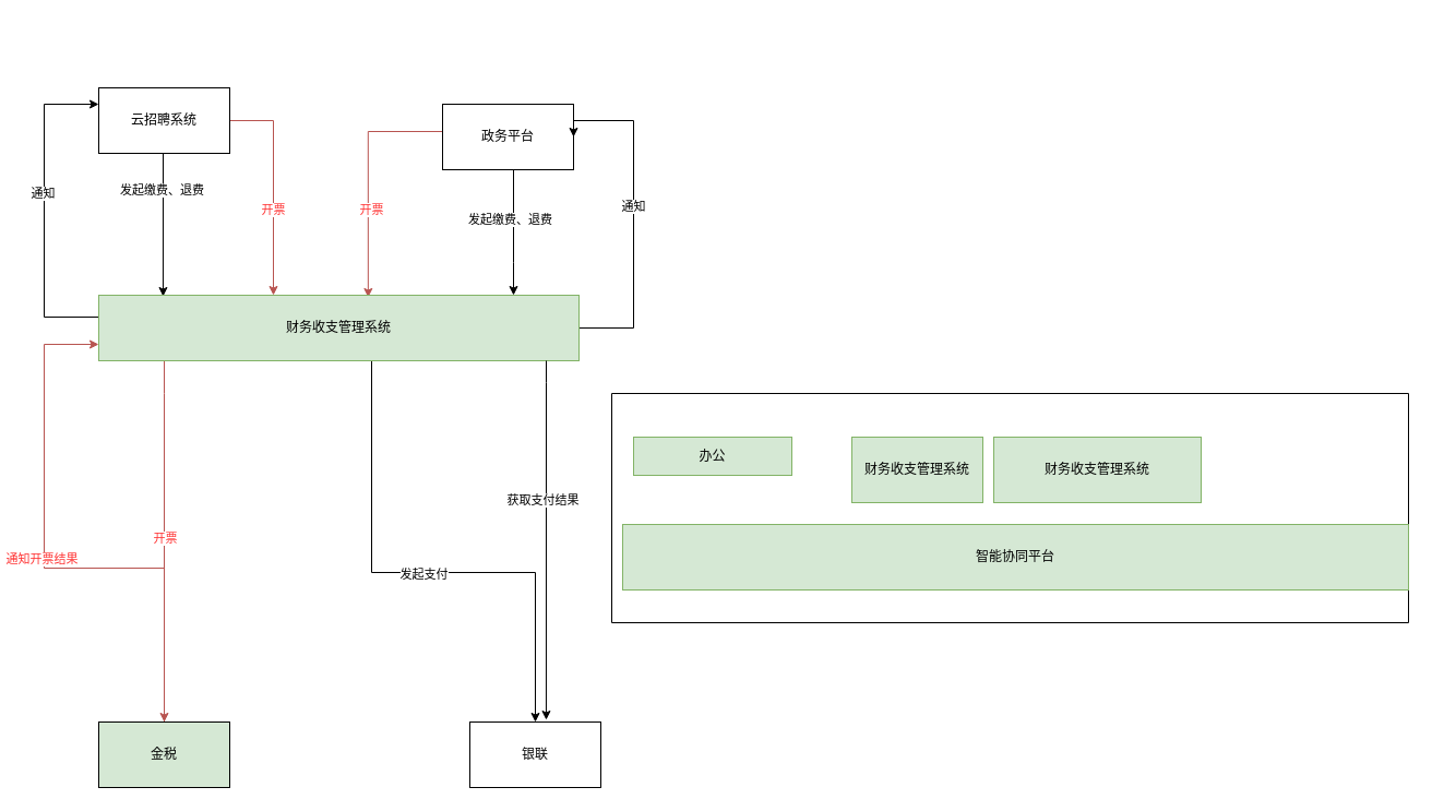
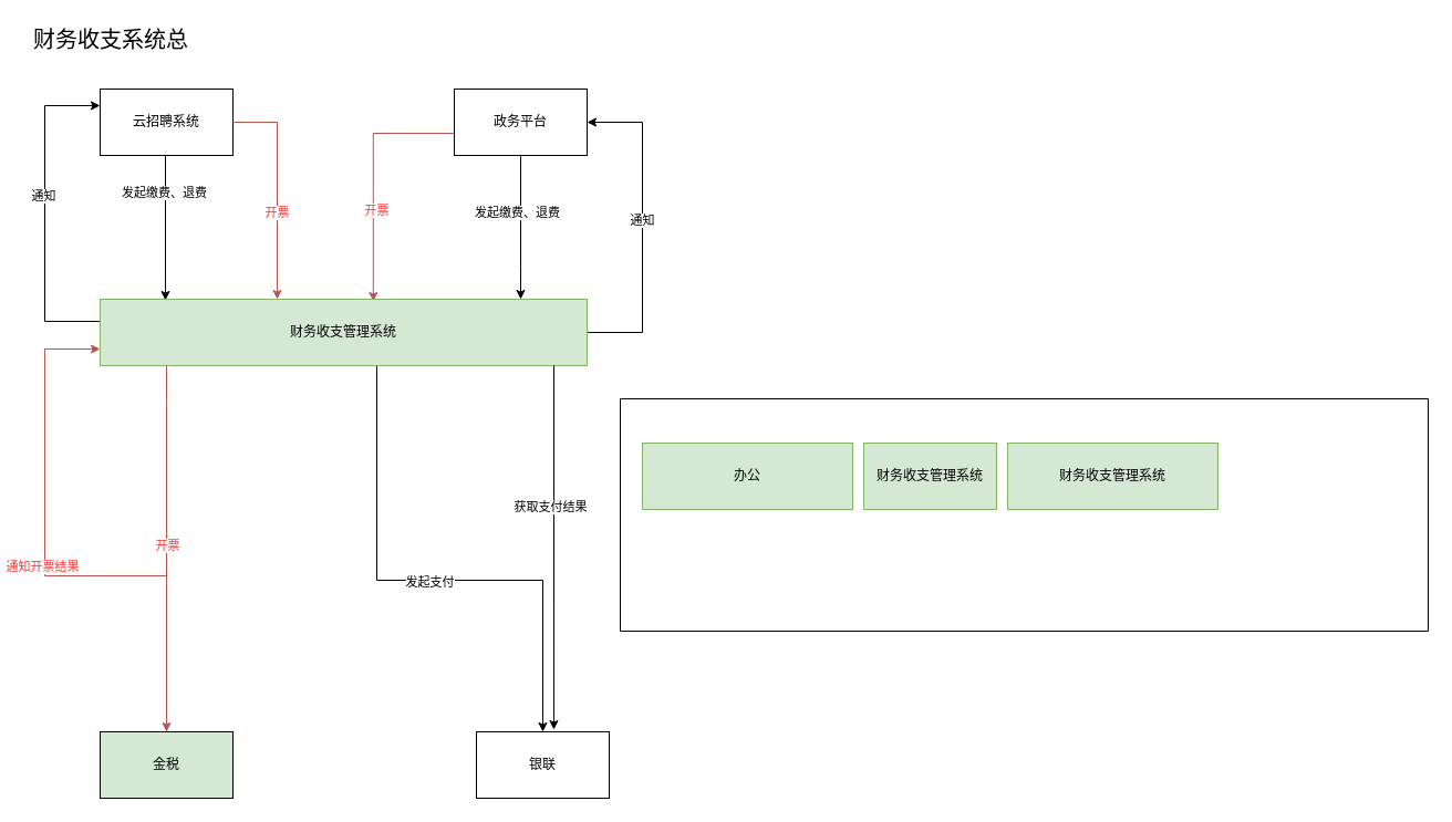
  <mxCell id="0" />
  <mxCell id="1" parent="0" />
  <mxCell id="2" value="银联" style="rounded=0;whiteSpace=wrap;html=1;" parent="1" vertex="1"><mxGeometry x="430" y="661" width="120" height="60" as="geometry" /></mxCell>
  <mxCell id="3" style="edgeStyle=orthogonalEdgeStyle;rounded=0;orthogonalLoop=1;jettySize=auto;html=1;" parent="1" source="7" target="24" edge="1"><mxGeometry relative="1" as="geometry"><Array as="points"><mxPoint x="470" y="240" /><mxPoint x="470" y="240" /></Array></mxGeometry></mxCell>
  <mxCell id="4" value="发起缴费、退费" style="edgeLabel;html=1;align=center;verticalAlign=middle;resizable=0;points=[];" parent="3" vertex="1" connectable="0"><mxGeometry x="-0.21" y="-4" relative="1" as="geometry"><mxPoint as="offset" /></mxGeometry></mxCell>
  <mxCell id="5" style="edgeStyle=orthogonalEdgeStyle;rounded=0;orthogonalLoop=1;jettySize=auto;html=1;entryX=0.561;entryY=0.033;entryDx=0;entryDy=0;entryPerimeter=0;fillColor=#f8cecc;strokeColor=#b85450;" parent="1" source="7" target="24" edge="1"><mxGeometry relative="1" as="geometry"><mxPoint x="340" y="260" as="targetPoint" /><Array as="points"><mxPoint x="337" y="120" /></Array></mxGeometry></mxCell>
  <mxCell id="6" value="开票" style="edgeLabel;html=1;align=center;verticalAlign=middle;resizable=0;points=[];fontColor=#FF3333;" parent="5" vertex="1" connectable="0"><mxGeometry x="0.098" y="3" relative="1" as="geometry"><mxPoint y="19" as="offset" /></mxGeometry></mxCell>
- <mxCell id="7" value="政务平台" style="rounded=0;whiteSpace=wrap;html=1;" parent="1" vertex="1"><mxGeometry x="405" y="95" width="120" height="60" as="geometry" /></mxCell>
+ <mxCell id="7" value="政务平台" style="rounded=0;whiteSpace=wrap;html=1;" parent="1" vertex="1"><mxGeometry x="410" y="80" width="120" height="60" as="geometry" /></mxCell>
  <mxCell id="8" style="edgeStyle=orthogonalEdgeStyle;rounded=0;orthogonalLoop=1;jettySize=auto;html=1;entryX=0.134;entryY=0.017;entryDx=0;entryDy=0;entryPerimeter=0;" parent="1" target="24" edge="1"><mxGeometry relative="1" as="geometry"><mxPoint x="120" y="140" as="sourcePoint" /><mxPoint x="120" y="270" as="targetPoint" /><Array as="points"><mxPoint x="149" y="140" /></Array></mxGeometry></mxCell>
  <mxCell id="9" value="发起缴费、退费" style="edgeLabel;html=1;align=center;verticalAlign=middle;resizable=0;points=[];" parent="8" vertex="1" connectable="0"><mxGeometry x="-0.217" y="-1" relative="1" as="geometry"><mxPoint as="offset" /></mxGeometry></mxCell>
  <mxCell id="10" style="edgeStyle=orthogonalEdgeStyle;rounded=0;orthogonalLoop=1;jettySize=auto;html=1;fillColor=#f8cecc;strokeColor=#b85450;" parent="1" source="12" target="24" edge="1"><mxGeometry relative="1" as="geometry"><mxPoint x="250" y="260" as="targetPoint" /><Array as="points"><mxPoint x="250" y="110" /></Array></mxGeometry></mxCell>
  <mxCell id="11" value="开票" style="edgeLabel;html=1;align=center;verticalAlign=middle;resizable=0;points=[];fontColor=#FF3333;" parent="10" vertex="1" connectable="0"><mxGeometry x="0.21" y="-1" relative="1" as="geometry"><mxPoint as="offset" /></mxGeometry></mxCell>
  <mxCell id="12" value="云招聘系统" style="rounded=0;whiteSpace=wrap;html=1;" parent="1" vertex="1"><mxGeometry x="90" y="80" width="120" height="60" as="geometry" /></mxCell>
  <mxCell id="13" style="edgeStyle=orthogonalEdgeStyle;rounded=0;orthogonalLoop=1;jettySize=auto;html=1;entryX=0;entryY=0.75;entryDx=0;entryDy=0;fillColor=#f8cecc;strokeColor=#b85450;" parent="1" source="15" target="24" edge="1"><mxGeometry relative="1" as="geometry"><Array as="points"><mxPoint x="40" y="520" /><mxPoint x="40" y="315" /></Array></mxGeometry></mxCell>
  <mxCell id="14" value="通知开票结果" style="edgeLabel;html=1;align=center;verticalAlign=middle;resizable=0;points=[];fontColor=#FF3333;" parent="13" vertex="1" connectable="0"><mxGeometry x="0.029" y="3" relative="1" as="geometry"><mxPoint as="offset" /></mxGeometry></mxCell>
  <mxCell id="15" value="金税" style="rounded=0;whiteSpace=wrap;html=1;fillColor=#d5e8d4;" parent="1" vertex="1"><mxGeometry x="90" y="661" width="120" height="60" as="geometry" /></mxCell>
  <mxCell id="16" style="edgeStyle=orthogonalEdgeStyle;rounded=0;orthogonalLoop=1;jettySize=auto;html=1;" parent="1" source="24" target="2" edge="1"><mxGeometry relative="1" as="geometry"><Array as="points"><mxPoint x="340" y="524" /></Array></mxGeometry></mxCell>
  <mxCell id="17" value="发起支付" style="edgeLabel;html=1;align=center;verticalAlign=middle;resizable=0;points=[];" parent="16" vertex="1" connectable="0"><mxGeometry y="-1" relative="1" as="geometry"><mxPoint as="offset" /></mxGeometry></mxCell>
  <mxCell id="18" style="edgeStyle=orthogonalEdgeStyle;rounded=0;orthogonalLoop=1;jettySize=auto;html=1;entryX=1;entryY=0.5;entryDx=0;entryDy=0;" parent="1" source="24" target="7" edge="1"><mxGeometry relative="1" as="geometry"><Array as="points"><mxPoint x="580" y="300" /><mxPoint x="580" y="110" /></Array></mxGeometry></mxCell>
  <mxCell id="19" value="通知" style="edgeLabel;html=1;align=center;verticalAlign=middle;resizable=0;points=[];" parent="18" vertex="1" connectable="0"><mxGeometry x="0.048" y="1" relative="1" as="geometry"><mxPoint as="offset" /></mxGeometry></mxCell>
  <mxCell id="20" style="edgeStyle=orthogonalEdgeStyle;rounded=0;orthogonalLoop=1;jettySize=auto;html=1;entryX=0;entryY=0.25;entryDx=0;entryDy=0;" parent="1" source="24" target="12" edge="1"><mxGeometry relative="1" as="geometry"><Array as="points"><mxPoint x="40" y="290" /><mxPoint x="40" y="95" /></Array></mxGeometry></mxCell>
  <mxCell id="21" value="通知" style="edgeLabel;html=1;align=center;verticalAlign=middle;resizable=0;points=[];" parent="20" vertex="1" connectable="0"><mxGeometry x="0.11" y="2" relative="1" as="geometry"><mxPoint as="offset" /></mxGeometry></mxCell>
  <mxCell id="22" style="edgeStyle=orthogonalEdgeStyle;rounded=0;orthogonalLoop=1;jettySize=auto;html=1;fillColor=#f8cecc;strokeColor=#b85450;" parent="1" source="24" target="15" edge="1"><mxGeometry relative="1" as="geometry"><Array as="points"><mxPoint x="150" y="360" /><mxPoint x="150" y="360" /></Array></mxGeometry></mxCell>
  <mxCell id="23" value="开票" style="edgeLabel;html=1;align=center;verticalAlign=middle;resizable=0;points=[];fontColor=#FF3333;" parent="22" vertex="1" connectable="0"><mxGeometry x="-0.024" relative="1" as="geometry"><mxPoint as="offset" /></mxGeometry></mxCell>
  <mxCell id="24" value="财务收支管理系统" style="rounded=0;whiteSpace=wrap;html=1;fillColor=#d5e8d4;strokeColor=#82b366;" parent="1" vertex="1"><mxGeometry x="90" y="270" width="440" height="60" as="geometry" /></mxCell>
  <mxCell id="25" style="edgeStyle=orthogonalEdgeStyle;rounded=0;orthogonalLoop=1;jettySize=auto;html=1;entryX=0.583;entryY=-0.033;entryDx=0;entryDy=0;entryPerimeter=0;" parent="1" source="24" target="2" edge="1"><mxGeometry relative="1" as="geometry"><Array as="points"><mxPoint x="500" y="350" /><mxPoint x="500" y="350" /></Array></mxGeometry></mxCell>
  <mxCell id="26" value="获取支付结果" style="edgeLabel;html=1;align=center;verticalAlign=middle;resizable=0;points=[];" parent="25" vertex="1" connectable="0"><mxGeometry x="-0.222" y="-3" relative="1" as="geometry"><mxPoint as="offset" /></mxGeometry></mxCell>
+ <mxCell id="27" value="财务收支系统总" style="text;html=1;align=center;verticalAlign=middle;whiteSpace=wrap;rounded=0;fontSize=20;" parent="1" vertex="1"><mxGeometry x="20" y="20" width="160" height="30" as="geometry" /></mxCell>
  <mxCell id="28" value="" style="swimlane;startSize=0;" vertex="1" parent="1"><mxGeometry x="560" y="360" width="730" height="210" as="geometry" /></mxCell>
- <mxCell id="29" value="智能协同平台" style="rounded=0;whiteSpace=wrap;html=1;fillColor=#d5e8d4;strokeColor=#82b366;" vertex="1" parent="28"><mxGeometry x="10" y="120" width="720" height="60" as="geometry" /></mxCell>
  <mxCell id="30" value="财务收支管理系统" style="rounded=0;whiteSpace=wrap;html=1;fillColor=#d5e8d4;strokeColor=#82b366;" vertex="1" parent="28"><mxGeometry x="350" y="40" width="190" height="60" as="geometry" /></mxCell>
- <mxCell id="31" value="办公" style="rounded=0;whiteSpace=wrap;html=1;fillColor=#d5e8d4;strokeColor=#82b366;" vertex="1" parent="28"><mxGeometry x="20" y="40" width="145" height="35" as="geometry" /></mxCell>
+ <mxCell id="31" value="办公" style="rounded=0;whiteSpace=wrap;html=1;fillColor=#d5e8d4;strokeColor=#82b366;" vertex="1" parent="28"><mxGeometry x="20" y="40" width="190" height="60" as="geometry" /></mxCell>
  <mxCell id="32" value="财务收支管理系统" style="rounded=0;whiteSpace=wrap;html=1;fillColor=#d5e8d4;strokeColor=#82b366;" vertex="1" parent="28"><mxGeometry x="220" y="40" width="120" height="60" as="geometry" /></mxCell>
